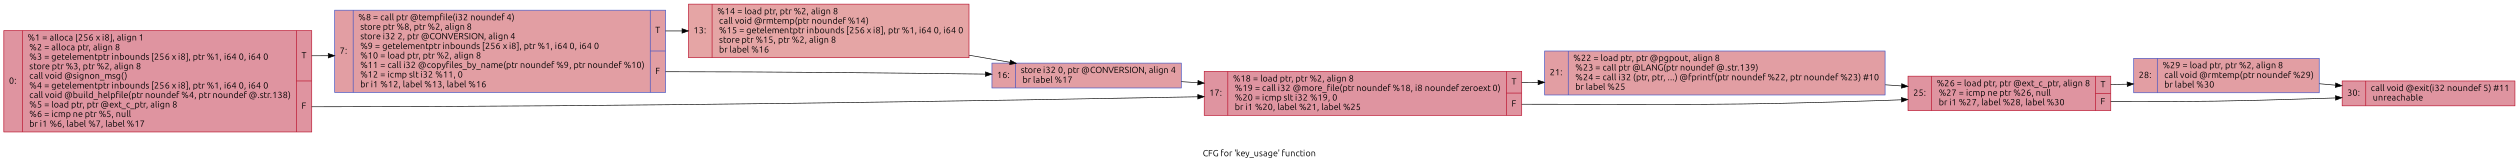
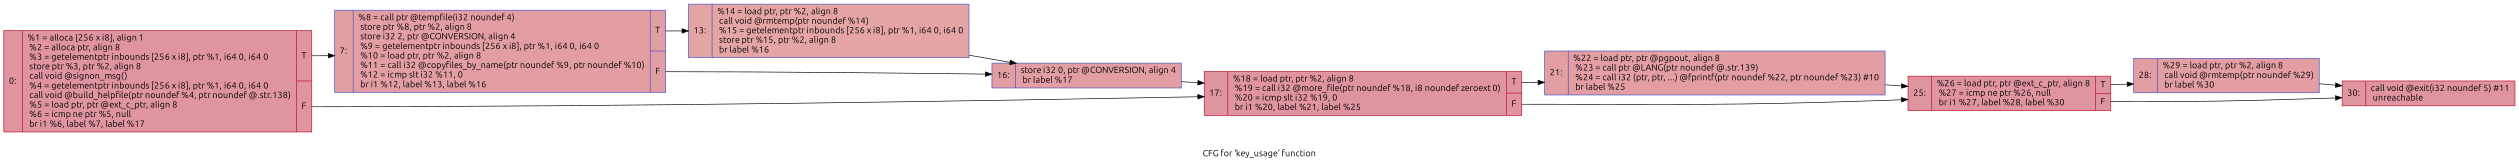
  digraph {
    label="CFG for 'key_usage' function"
    rankdir=LR
    fontname=Ubuntu
    node [color="#3d50c3ff" fillcolor="#b70d2870" fontname=Ubuntu shape=record style=filled]
    edge [fontname=Ubuntu]
    n1 [color="#b70d28ff" label="{0:\l|  %1 = alloca [256 x i8], align 1\l  %2 = alloca ptr, align 8\l  %3 = getelementptr inbounds [256 x i8], ptr %1, i64 0, i64 0\l  store ptr %3, ptr %2, align 8\l  call void @signon_msg()\l  %4 = getelementptr inbounds [256 x i8], ptr %1, i64 0, i64 0\l  call void @build_helpfile(ptr noundef %4, ptr noundef @.str.138)\l  %5 = load ptr, ptr @ext_c_ptr, align 8\l  %6 = icmp ne ptr %5, null\l  br i1 %6, label %7, label %17\l|{<s0>T|<s1>F}}"]
    n2 [fillcolor="#be242e70" label="{7:\l|  %8 = call ptr @tempfile(i32 noundef 4)\l  store ptr %8, ptr %2, align 8\l  store i32 2, ptr @CONVERSION, align 4\l  %9 = getelementptr inbounds [256 x i8], ptr %1, i64 0, i64 0\l  %10 = load ptr, ptr %2, align 8\l  %11 = call i32 @copyfiles_by_name(ptr noundef %9, ptr noundef %10)\l  %12 = icmp slt i32 %11, 0\l  br i1 %12, label %13, label %16\l|{<s0>T|<s1>F}}"]
    n3 [color="#b70d28ff" label="{17:\l|  %18 = load ptr, ptr %2, align 8\l  %19 = call i32 @more_file(ptr noundef %18, i8 noundef zeroext 0)\l  %20 = icmp slt i32 %19, 0\l  br i1 %20, label %21, label %25\l|{<s0>T|<s1>F}}"]
-   n4 [color="#b70d28ff" fillcolor="#c5333470" label="{13:\l|  %14 = load ptr, ptr %2, align 8\l  call void @rmtemp(ptr noundef %14)\l  %15 = getelementptr inbounds [256 x i8], ptr %1, i64 0, i64 0\l  store ptr %15, ptr %2, align 8\l  br label %16\l}"]
+   n4 [fillcolor="#c5333470" label="{13:\l|  %14 = load ptr, ptr %2, align 8\l  call void @rmtemp(ptr noundef %14)\l  %15 = getelementptr inbounds [256 x i8], ptr %1, i64 0, i64 0\l  store ptr %15, ptr %2, align 8\l  br label %16\l}"]
    n5 [fillcolor="#be242e70" label="{16:\l|  store i32 0, ptr @CONVERSION, align 4\l  br label %17\l}"]
    n6 [fillcolor="#be242e70" label="{21:\l|  %22 = load ptr, ptr @pgpout, align 8\l  %23 = call ptr @LANG(ptr noundef @.str.139)\l  %24 = call i32 (ptr, ptr, ...) @fprintf(ptr noundef %22, ptr noundef %23) #10\l  br label %25\l}"]
    n7 [color="#b70d28ff" label="{25:\l|  %26 = load ptr, ptr @ext_c_ptr, align 8\l  %27 = icmp ne ptr %26, null\l  br i1 %27, label %28, label %30\l|{<s0>T|<s1>F}}"]
    n8 [fillcolor="#be242e70" label="{28:\l|  %29 = load ptr, ptr %2, align 8\l  call void @rmtemp(ptr noundef %29)\l  br label %30\l}"]
    n9 [color="#b70d28ff" label="{30:\l|  call void @exit(i32 noundef 5) #11\l  unreachable\l}"]
    n1 -> n2 [tailport=s0]
    n1 -> n3 [tailport=s1]
    n2 -> n4 [tailport=s0]
    n2 -> n5 [tailport=s1]
    n3 -> n6 [tailport=s0]
    n3 -> n7 [tailport=s1]
    n4 -> n5
    n5 -> n3
    n6 -> n7
    n7 -> n8 [tailport=s0]
    n7 -> n9 [tailport=s1]
    n8 -> n9
  }
